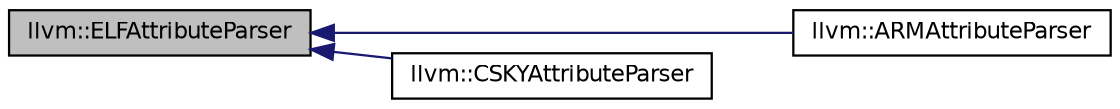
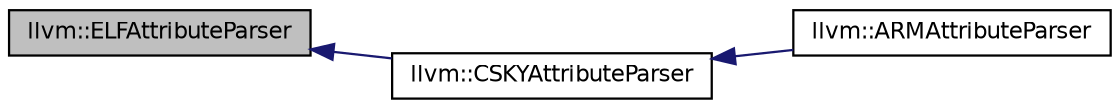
  digraph {
    rankdir=LR
    node [color=black fontname=Helvetica fontsize=10 shape=record]
    edge [color=midnightblue dir=back fontname=Helvetica fontsize=10 labelfontname=Helvetica labelfontsize=10 style=solid]
    n1 [fillcolor=grey75 fontcolor=black height=0.2 label="llvm::ELFAttributeParser" style=filled width=0.4]
    n2 [height=0.2 label="llvm::ARMAttributeParser" width=0.4]
    n3 [height=0.2 label="llvm::CSKYAttributeParser" width=0.4]
-   n1 -> n2
+   n3 -> n2
    n1 -> n3
  }
